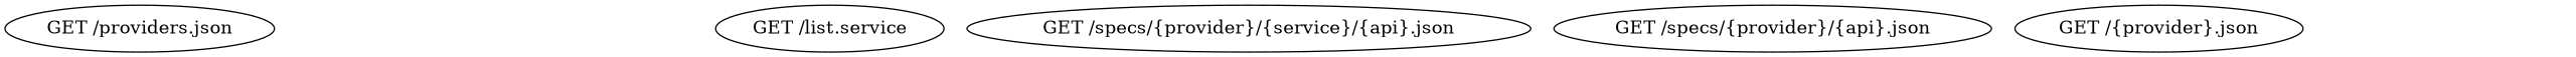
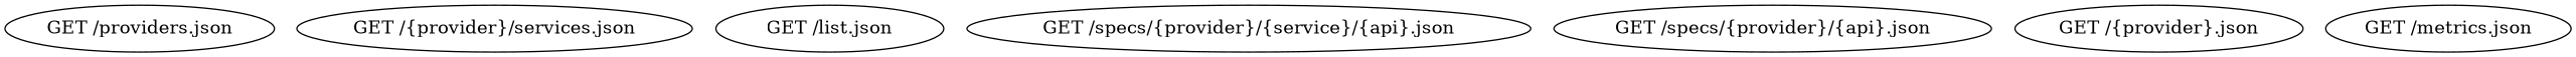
  digraph {
    n1 [label="GET /providers.json"]
-   n3 [label="GET /list.service"]
+   n2 [label="GET /{provider}/services.json"]
+   n3 [label="GET /list.json"]
    n4 [label="GET /specs/{provider}/{service}/{api}.json"]
    n5 [label="GET /specs/{provider}/{api}.json"]
    n6 [label="GET /{provider}.json"]
+   n7 [label="GET /metrics.json"]
  }
